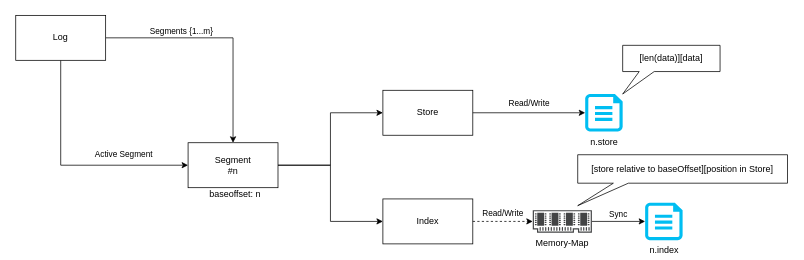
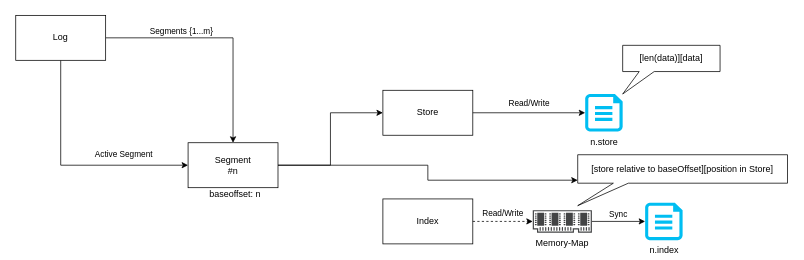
  <mxCell id="0" />
  <mxCell id="1" parent="0" />
  <mxCell id="2" value="" style="group" parent="1" vertex="1" connectable="0"><mxGeometry x="250" y="60" width="800" height="265" as="geometry" /></mxCell>
  <mxCell id="3" value="Store" style="rounded=0;whiteSpace=wrap;html=1;" parent="2" vertex="1"><mxGeometry x="260" y="60" width="120" height="60" as="geometry" /></mxCell>
  <mxCell id="4" value="n.store" style="verticalLabelPosition=bottom;html=1;verticalAlign=top;align=center;strokeColor=none;fillColor=#00BEF2;shape=mxgraph.azure.cloud_services_configuration_file;pointerEvents=1;" parent="2" vertex="1"><mxGeometry x="530" y="65" width="50" height="50" as="geometry" /></mxCell>
  <mxCell id="5" value="Read/Write" style="edgeStyle=orthogonalEdgeStyle;rounded=0;orthogonalLoop=1;jettySize=auto;html=1;entryX=0;entryY=0.5;entryDx=0;entryDy=0;entryPerimeter=0;" parent="2" source="3" target="4" edge="1"><mxGeometry y="13" relative="1" as="geometry"><mxPoint as="offset" /></mxGeometry></mxCell>
  <mxCell id="6" value="[len(data)][data]" style="shape=callout;whiteSpace=wrap;html=1;perimeter=calloutPerimeter;size=30;position=0.17;position2=0;" parent="2" vertex="1"><mxGeometry x="580" width="130" height="65" as="geometry" /></mxCell>
  <mxCell id="7" value="Index" style="rounded=0;whiteSpace=wrap;html=1;" parent="2" vertex="1"><mxGeometry x="260" y="205" width="120" height="60" as="geometry" /></mxCell>
  <mxCell id="8" value="n.index" style="verticalLabelPosition=bottom;html=1;verticalAlign=top;align=center;strokeColor=none;fillColor=#00BEF2;shape=mxgraph.azure.cloud_services_configuration_file;pointerEvents=1;" parent="2" vertex="1"><mxGeometry x="610" y="210" width="50" height="50" as="geometry" /></mxCell>
  <mxCell id="9" value="[store relative to baseOffset][position in Store]" style="shape=callout;whiteSpace=wrap;html=1;perimeter=calloutPerimeter;size=30;position=0.17;position2=0;" parent="2" vertex="1"><mxGeometry x="520" y="146" width="280" height="68" as="geometry" /></mxCell>
  <mxCell id="10" value="Sync" style="edgeStyle=orthogonalEdgeStyle;rounded=0;orthogonalLoop=1;jettySize=auto;html=1;entryX=0;entryY=0.5;entryDx=0;entryDy=0;entryPerimeter=0;" parent="2" source="11" target="8" edge="1"><mxGeometry x="-0.013" y="10" relative="1" as="geometry"><mxPoint as="offset" /></mxGeometry></mxCell>
  <mxCell id="11" value="Memory-Map" style="pointerEvents=1;shadow=0;dashed=0;html=1;strokeColor=none;fillColor=#434445;aspect=fixed;labelPosition=center;verticalLabelPosition=bottom;verticalAlign=top;align=center;outlineConnect=0;shape=mxgraph.vvd.memory;" parent="2" vertex="1"><mxGeometry x="460" y="220" width="78.94" height="30" as="geometry" /></mxCell>
  <mxCell id="12" value="Read/Write" style="edgeStyle=orthogonalEdgeStyle;rounded=0;orthogonalLoop=1;jettySize=auto;html=1;dashed=1;" parent="2" source="7" target="11" edge="1"><mxGeometry y="11" relative="1" as="geometry"><mxPoint as="offset" /></mxGeometry></mxCell>
  <mxCell id="13" style="edgeStyle=orthogonalEdgeStyle;rounded=0;orthogonalLoop=1;jettySize=auto;html=1;entryX=0;entryY=0.5;entryDx=0;entryDy=0;" parent="2" source="15" target="3" edge="1"><mxGeometry relative="1" as="geometry" /></mxCell>
- <mxCell id="14" style="edgeStyle=orthogonalEdgeStyle;rounded=0;orthogonalLoop=1;jettySize=auto;html=1;entryX=0;entryY=0.5;entryDx=0;entryDy=0;" parent="2" source="15" target="7" edge="1"><mxGeometry relative="1" as="geometry" /></mxCell>
+ <mxCell id="14" style="edgeStyle=orthogonalEdgeStyle;rounded=0;orthogonalLoop=1;jettySize=auto;html=1;" parent="2" source="15" target="9" edge="1"><mxGeometry relative="1" as="geometry" /></mxCell>
  <mxCell id="15" value="Segment &lt;br&gt;#n" style="rounded=0;whiteSpace=wrap;html=1;" parent="2" vertex="1"><mxGeometry y="130" width="120" height="60" as="geometry" /></mxCell>
  <mxCell id="16" value="baseoffset: n" style="text;html=1;strokeColor=none;fillColor=none;align=center;verticalAlign=middle;whiteSpace=wrap;rounded=0;" parent="2" vertex="1"><mxGeometry x="13" y="189" width="100" height="20" as="geometry" /></mxCell>
  <mxCell id="17" style="edgeStyle=orthogonalEdgeStyle;rounded=0;orthogonalLoop=1;jettySize=auto;html=1;" parent="1" source="20" target="15" edge="1"><mxGeometry relative="1" as="geometry" /></mxCell>
  <mxCell id="18" value="Segments {1...m}" style="edgeLabel;html=1;align=center;verticalAlign=middle;resizable=0;points=[];" parent="17" vertex="1" connectable="0"><mxGeometry x="-0.331" y="-3" relative="1" as="geometry"><mxPoint x="-3.53" y="-13" as="offset" /></mxGeometry></mxCell>
  <mxCell id="19" value="Active Segment" style="edgeStyle=orthogonalEdgeStyle;rounded=0;orthogonalLoop=1;jettySize=auto;html=1;entryX=0;entryY=0.5;entryDx=0;entryDy=0;exitX=0.5;exitY=1;exitDx=0;exitDy=0;" parent="1" source="20" target="15" edge="1"><mxGeometry x="0.445" y="14" relative="1" as="geometry"><mxPoint as="offset" /></mxGeometry></mxCell>
  <mxCell id="20" value="Log" style="rounded=0;whiteSpace=wrap;html=1;" parent="1" vertex="1"><mxGeometry x="20" y="20" width="120" height="60" as="geometry" /></mxCell>
